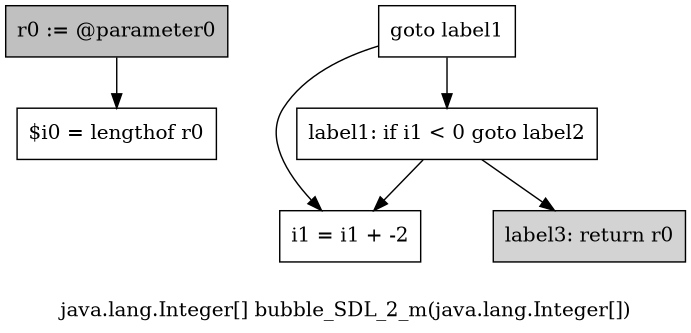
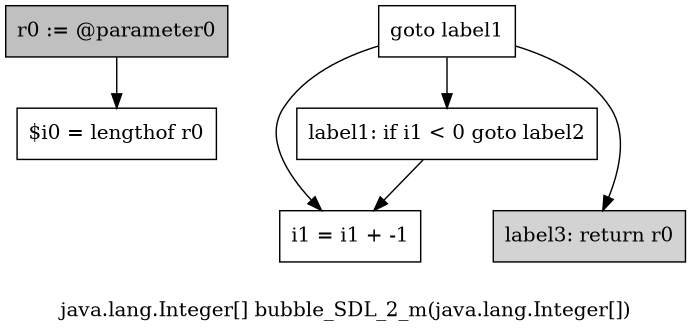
  digraph {
    label="java.lang.Integer[] bubble_SDL_2_m(java.lang.Integer[])"
    node [shape=box]
    n1 [fillcolor=gray label="r0 := @parameter0" style=filled]
    n2 [label="$i0 = lengthof r0"]
    n3 [label="label1: if i1 < 0 goto label2"]
-   n4 [label="i1 = i1 + -2"]
+   n4 [label="i1 = i1 + -1"]
    n5 [fillcolor=lightgray label="label3: return r0" style=filled]
    n6 [label="goto label1"]
    n1 -> n2
    n3 -> n4
-   n3 -> n5
+   n6 -> n5
    n6 -> n3
    n6 -> n4
  }
